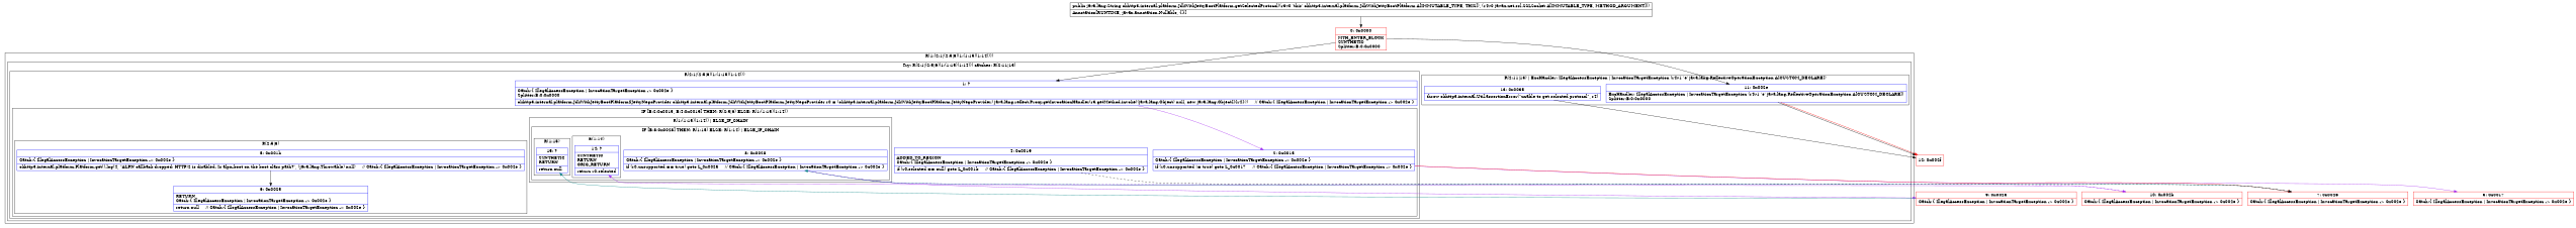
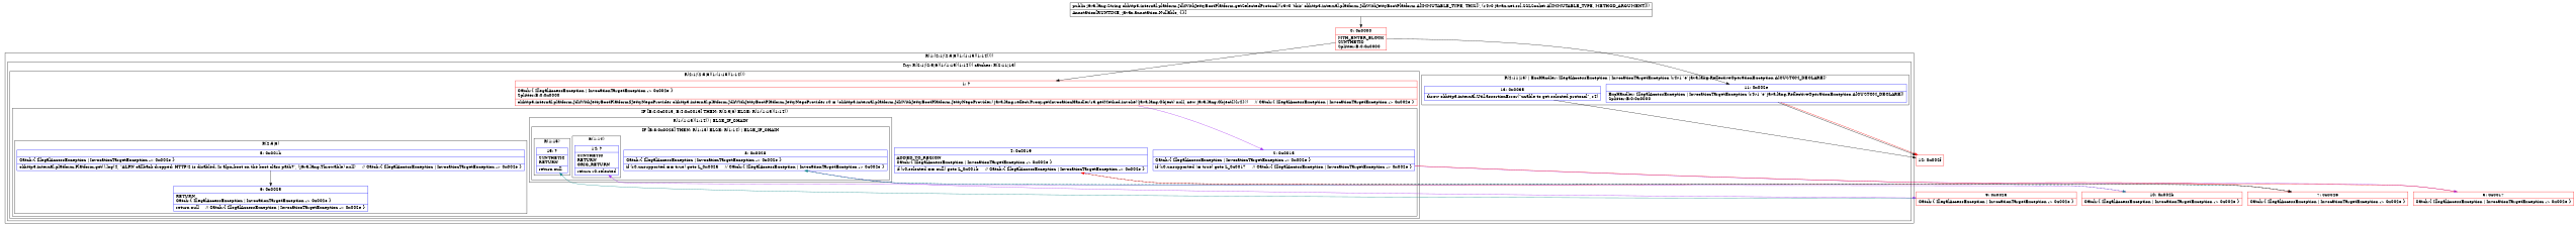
  digraph {
    node [color=blue shape=record]
    edge [color=black]
    n1 [label="{5\:\ 0x001b|Catch:\{ IllegalAccessException \| InvocationTargetException \-\> 0x002e \}\l|okhttp3.internal.platform.Platform.get().log(4, \"ALPN callback dropped: HTTP\/2 is disabled. Is alpn\-boot on the boot class path?\", (java.lang.Throwable) null)     \/\/ Catch:\{ IllegalAccessException \| InvocationTargetException \-\> 0x002e \}\l}"]
    n2 [label="{6\:\ 0x0025|RETURN\lCatch:\{ IllegalAccessException \| InvocationTargetException \-\> 0x002e \}\l|return null     \/\/ Catch:\{ IllegalAccessException \| InvocationTargetException \-\> 0x002e \}\l}"]
    n3 [label="{15\:\ ?|SYNTHETIC\lRETURN\l|return null\l}"]
    n4 [label="{14\:\ ?|SYNTHETIC\lRETURN\lORIG_RETURN\l|return r0.selected\l}"]
    n5 [label="{8\:\ 0x0028|Catch:\{ IllegalAccessException \| InvocationTargetException \-\> 0x002e \}\l|if (r0.unsupported == true) goto L_0x002a     \/\/ Catch:\{ IllegalAccessException \| InvocationTargetException \-\> 0x002e \}\l}"]
    n6 [label="{2\:\ 0x0015|Catch:\{ IllegalAccessException \| InvocationTargetException \-\> 0x002e \}\l|if (r0.unsupported != true) goto L_0x0017     \/\/ Catch:\{ IllegalAccessException \| InvocationTargetException \-\> 0x002e \}\l}"]
    n7 [label="{4\:\ 0x0019|ADDED_TO_REGION\lCatch:\{ IllegalAccessException \| InvocationTargetException \-\> 0x002e \}\l|if (r0.selected == null) goto L_0x001b     \/\/ Catch:\{ IllegalAccessException \| InvocationTargetException \-\> 0x002e \}\l}"]
-   n8 [label="{1\:\ ?|Catch:\{ IllegalAccessException \| InvocationTargetException \-\> 0x002e \}\lSplitter:B:0:0x0000\l|okhttp3.internal.platform.JdkWithJettyBootPlatform$JettyNegoProvider okhttp3.internal.platform.JdkWithJettyBootPlatform.JettyNegoProvider r0 = (okhttp3.internal.platform.JdkWithJettyBootPlatform.JettyNegoProvider) java.lang.reflect.Proxy.getInvocationHandler(r3.getMethod.invoke((java.lang.Object) null, new java.lang.Object[]\{r4\}))     \/\/ Catch:\{ IllegalAccessException \| InvocationTargetException \-\> 0x002e \}\l}"]
+   n8 [color=red label="{1\:\ ?|Catch:\{ IllegalAccessException \| InvocationTargetException \-\> 0x002e \}\lSplitter:B:0:0x0000\l|okhttp3.internal.platform.JdkWithJettyBootPlatform$JettyNegoProvider okhttp3.internal.platform.JdkWithJettyBootPlatform.JettyNegoProvider r0 = (okhttp3.internal.platform.JdkWithJettyBootPlatform.JettyNegoProvider) java.lang.reflect.Proxy.getInvocationHandler(r3.getMethod.invoke((java.lang.Object) null, new java.lang.Object[]\{r4\}))     \/\/ Catch:\{ IllegalAccessException \| InvocationTargetException \-\> 0x002e \}\l}"]
    n9 [label="{11\:\ 0x002e|ExcHandler: IllegalAccessException \| InvocationTargetException (r4v1 'e' java.lang.ReflectiveOperationException A[CUSTOM_DECLARE])\lSplitter:B:0:0x0000\l}"]
    n10 [label="{13\:\ 0x0035|throw okhttp3.internal.Util.assertionError(\"unable to get selected protocol\", r4)\l}"]
    n11 [color=red label="{9\:\ 0x002a|Catch:\{ IllegalAccessException \| InvocationTargetException \-\> 0x002e \}\l}"]
    n12 [color=red label="{10\:\ 0x002b|Catch:\{ IllegalAccessException \| InvocationTargetException \-\> 0x002e \}\l}"]
    n13 [color=red label="{3\:\ 0x0017|Catch:\{ IllegalAccessException \| InvocationTargetException \-\> 0x002e \}\l}"]
    n14 [color=red label="{7\:\ 0x0026|Catch:\{ IllegalAccessException \| InvocationTargetException \-\> 0x002e \}\l}"]
    n15 [color=red label="{12\:\ 0x002f}"]
    n16 [color=red label="{0\:\ 0x0000|MTH_ENTER_BLOCK\lSYNTHETIC\lSplitter:B:0:0x0000\l}"]
    n17 [label="{public java.lang.String okhttp3.internal.platform.JdkWithJettyBootPlatform.getSelectedProtocol((r3v0 'this' okhttp3.internal.platform.JdkWithJettyBootPlatform A[IMMUTABLE_TYPE, THIS]), (r4v0 javax.net.ssl.SSLSocket A[IMMUTABLE_TYPE, METHOD_ARGUMENT]))  | Annotation[RUNTIME, javax.annotation.Nullable, \{\}]\l}" color=""]
    subgraph cluster_1 {
      label="R(1:(2:1|(2:5|6)(1:(1:15)(1:14))))"
      subgraph cluster_2 {
        label="Try: R(2:1|(2:5|6)(1:(1:15)(1:14))) catches: R(2:11|13)"
        subgraph cluster_3 {
          label="R(2:1|(2:5|6)(1:(1:15)(1:14)))"
          n8
          subgraph cluster_4 {
            label="IF [B:2:0x0015, B:4:0x0019] THEN: R(2:5|6) ELSE: R(1:(1:15)(1:14))"
            n6
            n7
            subgraph cluster_5 {
              label="R(2:5|6)"
              n1
              n2
            }
            subgraph cluster_6 {
              label="R(1:(1:15)(1:14)) | ELSE_IF_CHAIN\l"
              subgraph cluster_7 {
                label="IF [B:8:0x0028] THEN: R(1:15) ELSE: R(1:14) | ELSE_IF_CHAIN\l"
                n5
                subgraph cluster_8 {
                  label="R(1:15)"
                  n3
                }
                subgraph cluster_9 {
                  label="R(1:14)"
                  n4
                }
              }
            }
          }
        }
        subgraph cluster_10 {
          label="R(2:11|13) | ExcHandler: IllegalAccessException \| InvocationTargetException (r4v1 'e' java.lang.ReflectiveOperationException A[CUSTOM_DECLARE])\l"
          n9
          n10
        }
      }
    }
    subgraph cluster_11 {
      label="R(2:11|13) | ExcHandler: IllegalAccessException \| InvocationTargetException (r4v1 'e' java.lang.ReflectiveOperationException A[CUSTOM_DECLARE])\l"
    }
    n1 -> n2
    n5 -> n11 [color=purple]
-   n5 -> n12 [color=purple style=dashed]
+   n5 -> n12 [color=teal style=dashed]
    n6 -> n13 [color=purple]
    n6 -> n14 [color=red style=solid]
    n7 -> n14 [style=dashed]
    n8 -> n6 [color=purple]
    n9 -> n15
    n9 -> n15 [color=red]
    n10 -> n15
    n11 -> n3 [color=teal]
    n12 -> n4 [color=purple]
+   n13 -> n7 [color=red]
    n14 -> n5 [color=teal]
    n16 -> n8
    n16 -> n9
    n17 -> n16
  }
